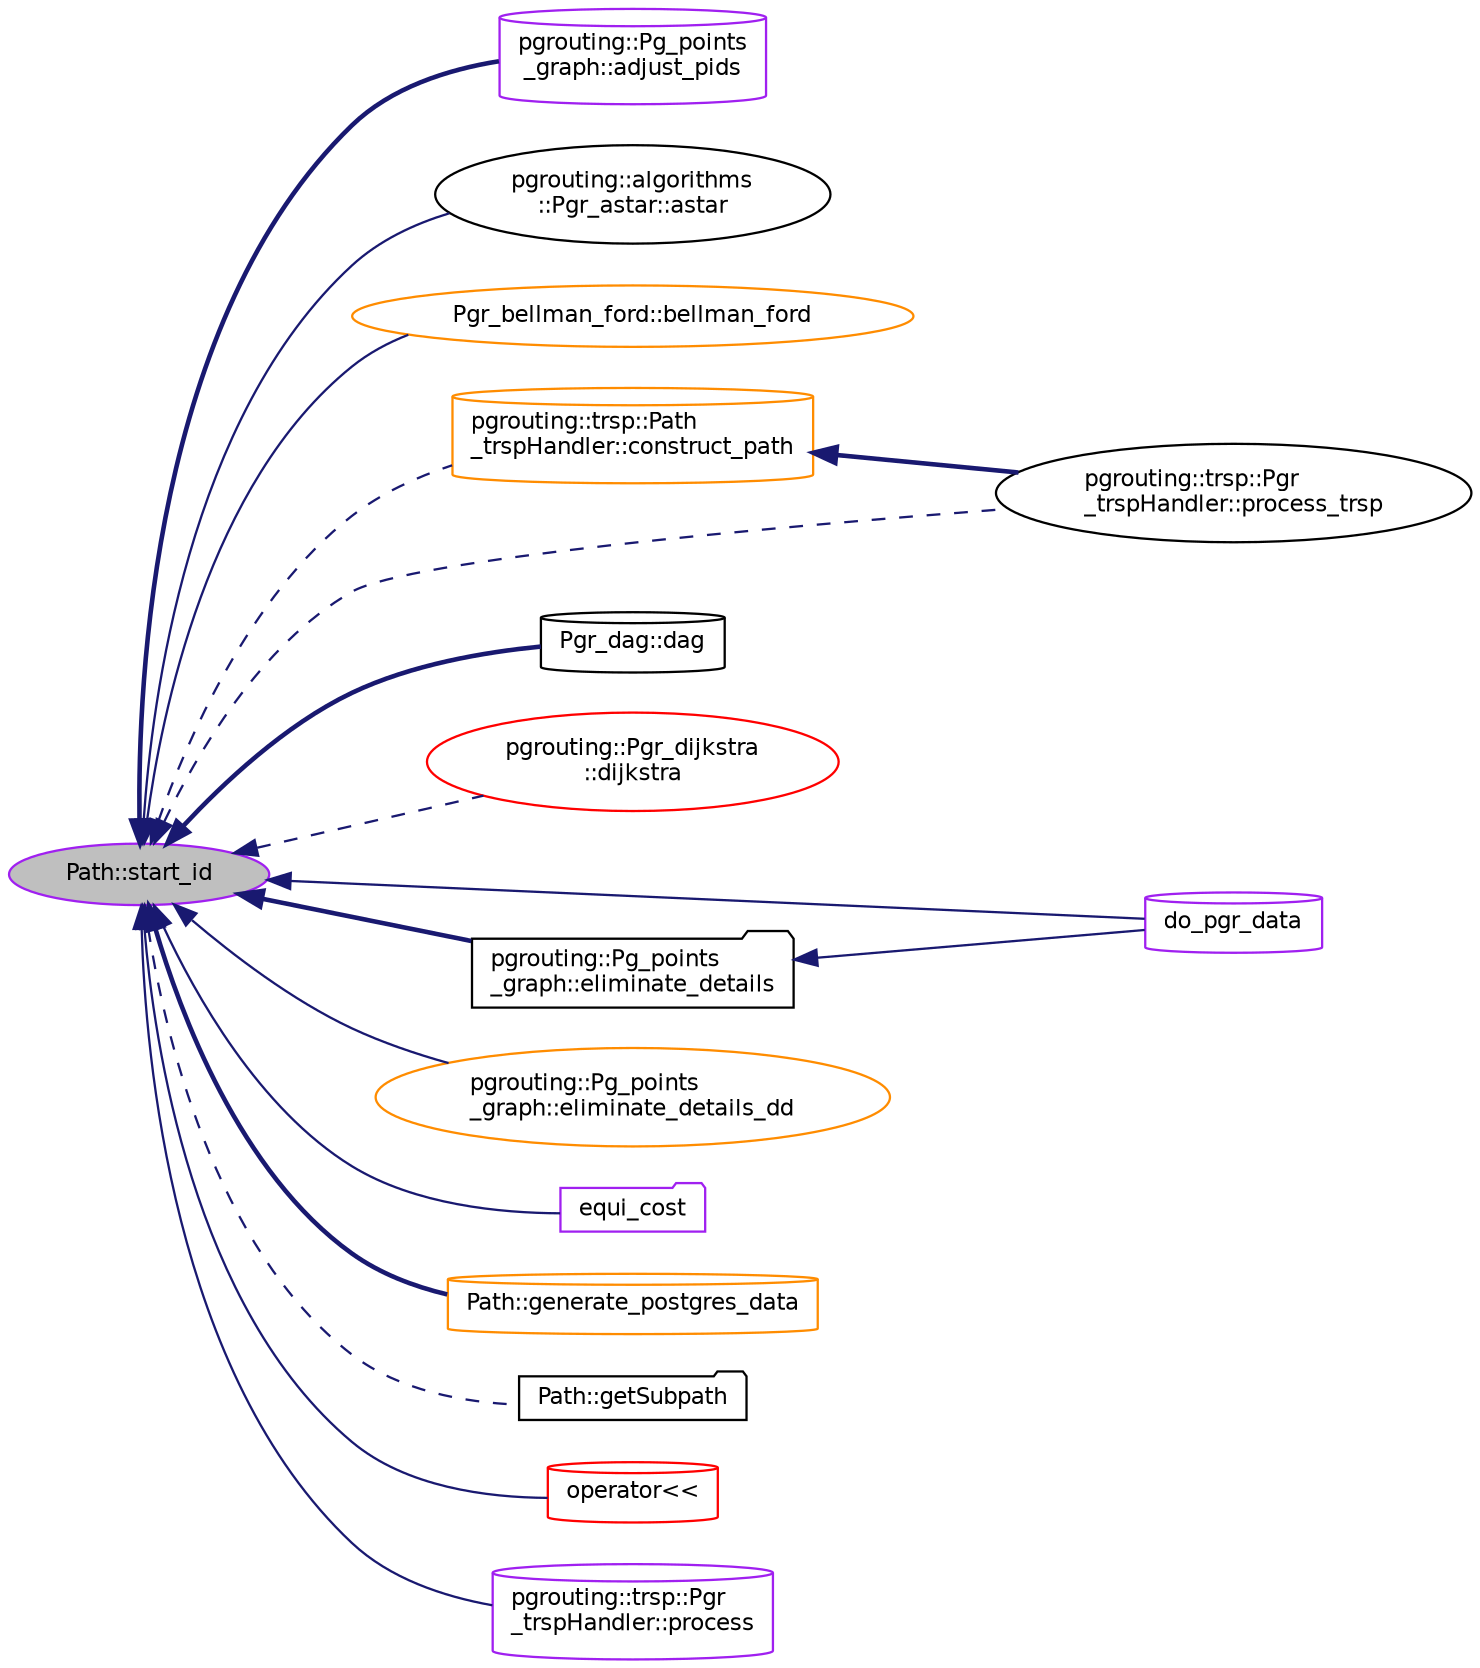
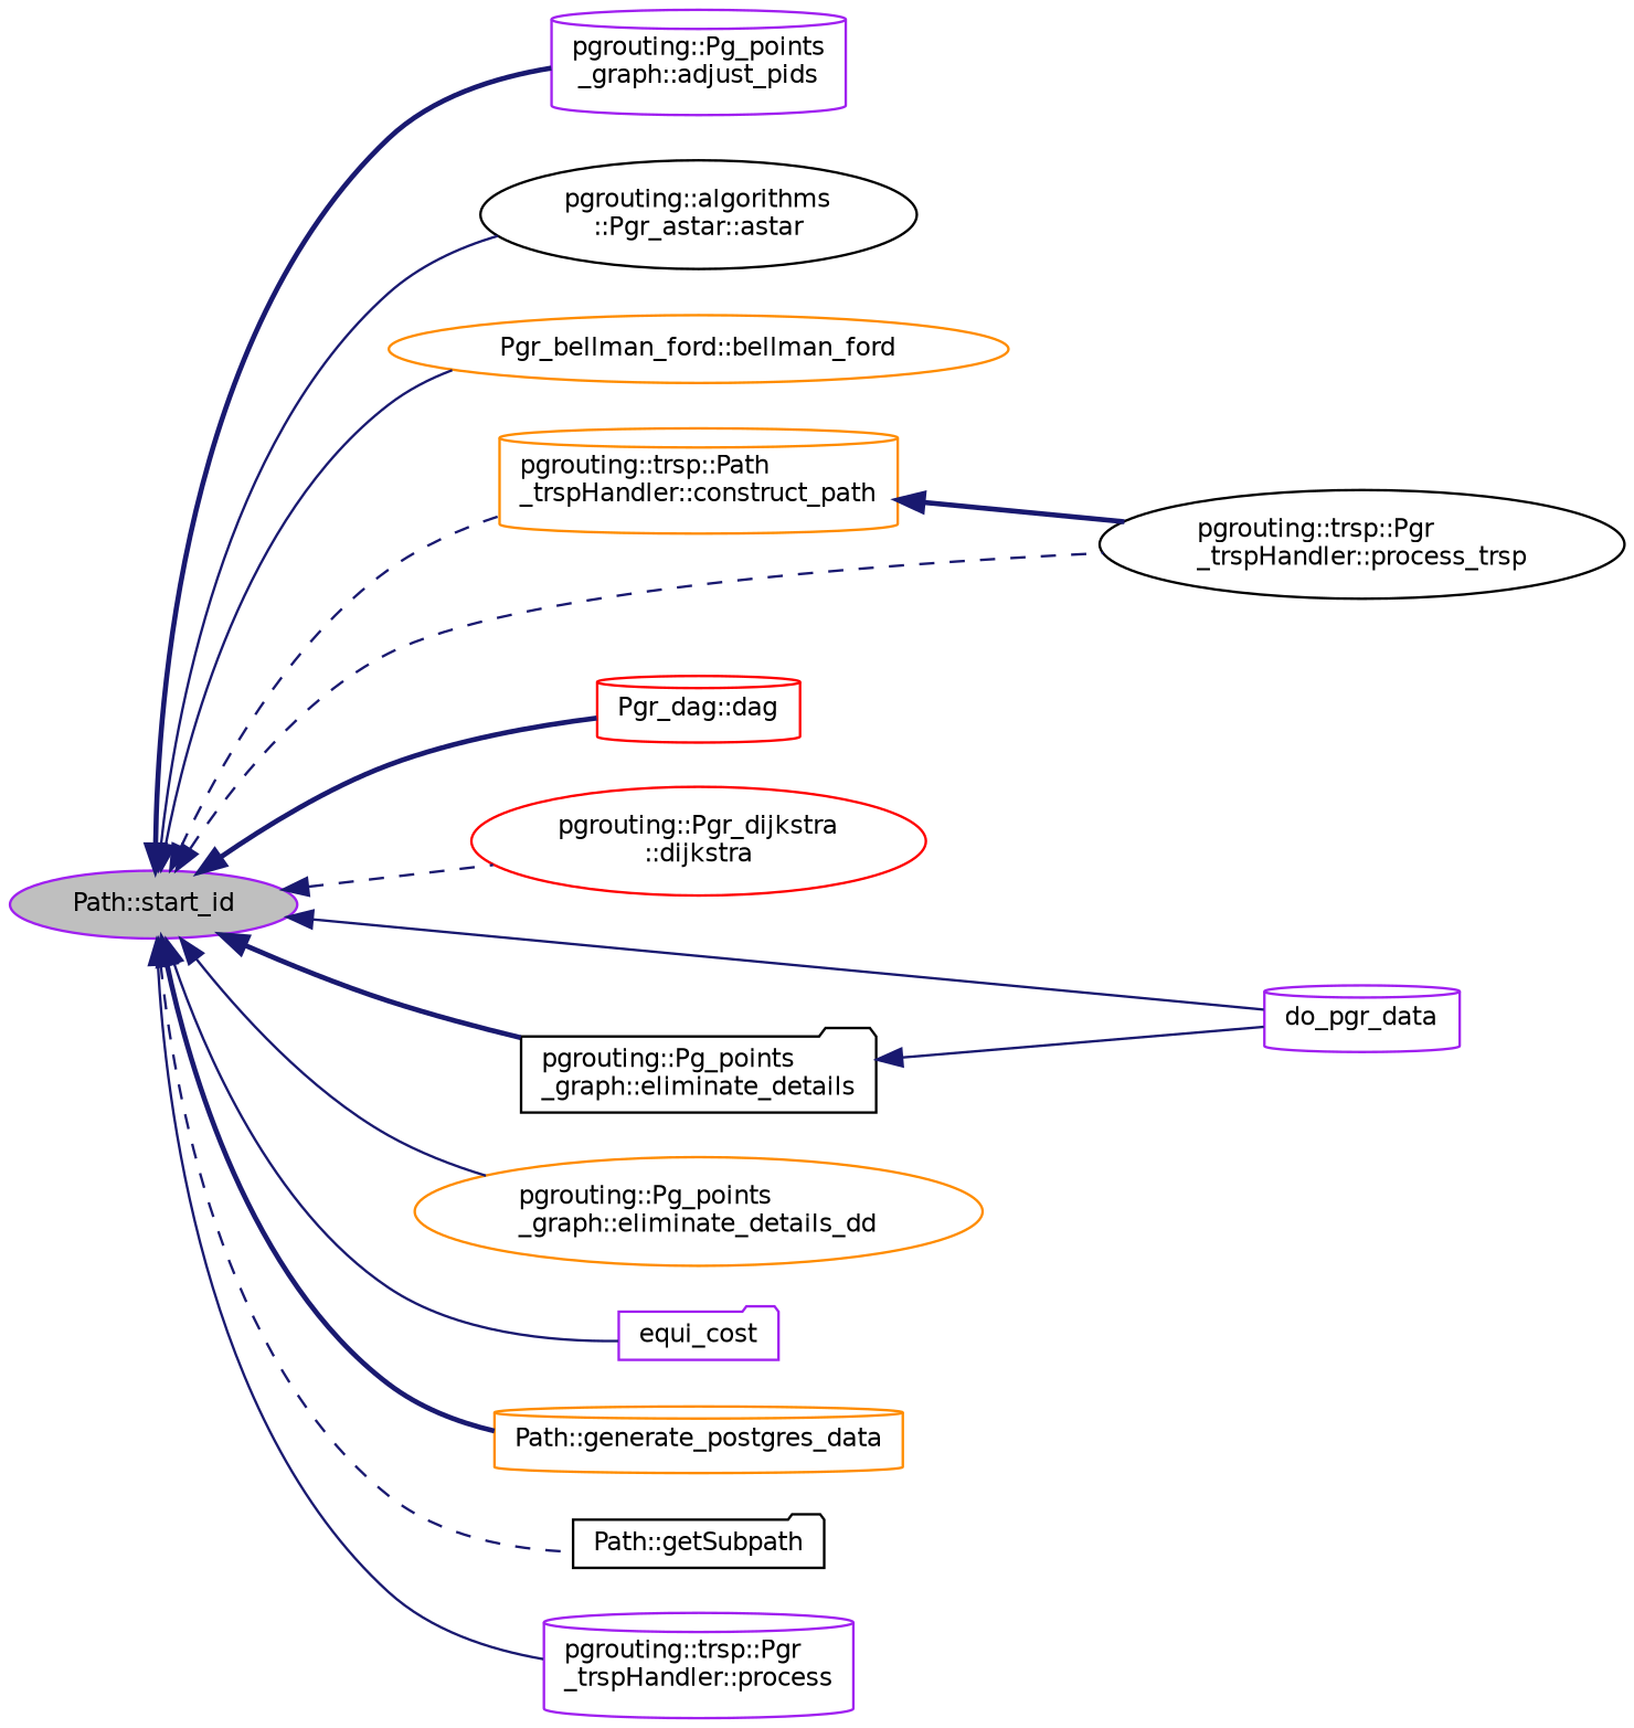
  digraph {
    rankdir=LR
    node [color=purple fillcolor=white fontname=Helvetica fontsize=10 shape=cylinder style=filled]
    edge [color=midnightblue dir=back fontname=Helvetica fontsize=10 labelfontname=Helvetica labelfontsize=10 style=solid]
    n1 [fillcolor=grey75 fontcolor=black height=0.2 label="Path::start_id" shape=ellipse width=0.4]
    n2 [height=0.2 label="pgrouting::Pg_points\l_graph::adjust_pids" width=0.4]
    n3 [color=black height=0.2 label="pgrouting::algorithms\l::Pgr_astar::astar" shape=ellipse width=0.4]
    n4 [color=darkorange height=0.2 label="Pgr_bellman_ford::bellman_ford" shape=ellipse width=0.4]
    n5 [color=darkorange height=0.2 label="pgrouting::trsp::Path\l_trspHandler::construct_path" width=0.4]
    n6 [color=black height=0.2 label="pgrouting::trsp::Pgr\l_trspHandler::process_trsp" shape=ellipse width=0.4]
-   n7 [color=black height=0.2 label="Pgr_dag::dag" width=0.4]
+   n7 [color=red height=0.2 label="Pgr_dag::dag" width=0.4]
    n8 [color=red height=0.2 label="pgrouting::Pgr_dijkstra\l::dijkstra" shape=ellipse width=0.4]
    n9 [height=0.2 label=do_pgr_data width=0.4]
    n10 [color=black height=0.2 label="pgrouting::Pg_points\l_graph::eliminate_details" shape=folder width=0.4]
    n11 [color=darkorange height=0.2 label="pgrouting::Pg_points\l_graph::eliminate_details_dd" shape=ellipse width=0.4]
    n12 [height=0.2 label=equi_cost shape=folder width=0.4]
    n13 [color=darkorange height=0.2 label="Path::generate_postgres_data" width=0.4]
    n14 [color=black height=0.2 label="Path::getSubpath" shape=folder width=0.4]
-   n15 [color=red height=0.2 label="operator\<\<" width=0.4]
    n16 [height=0.2 label="pgrouting::trsp::Pgr\l_trspHandler::process" width=0.4]
    n1 -> n2 [style=bold]
    n1 -> n3
    n1 -> n4
    n1 -> n5 [style=dashed]
    n1 -> n6 [style=dashed]
    n1 -> n7 [style=bold]
    n1 -> n8 [style=dashed]
    n1 -> n9
    n1 -> n10 [style=bold]
    n1 -> n11
    n1 -> n12
    n1 -> n13 [style=bold]
    n1 -> n14 [style=dashed]
-   n1 -> n15
    n1 -> n16
    n5 -> n6 [style=bold]
    n10 -> n9
  }
